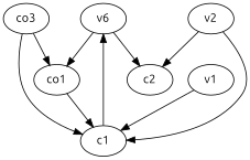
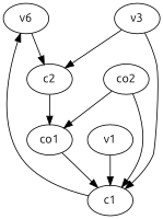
  strict digraph {
    fontname=Ubuntu
    node [fontname=Ubuntu]
    edge [fontname=Ubuntu weight=1]
    n1 [label=v6]
    c1
    c2
    co1
    v1
-   v2
-   co2 [label=co3]
+   v2 [label=v3]
+   co2
    n1 -> c2
    c1 -> n1
-   n1 -> co1
+   c2 -> co1
    co1 -> c1
    v1 -> c1
    v2 -> c1
    v2 -> c2
    co2 -> c1
    co2 -> co1
  }
